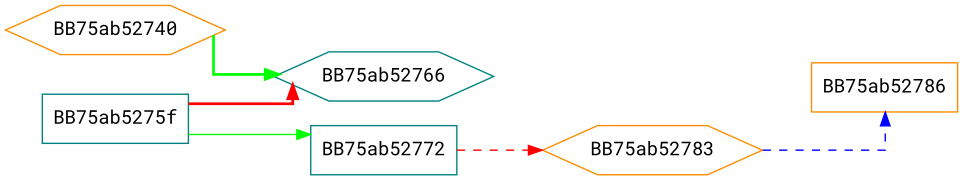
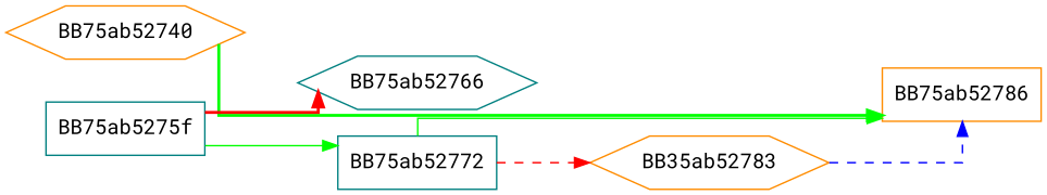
  digraph {
    fontname="Roboto Mono"
    rankdir=LR
    splines=ortho
    node [color=darkorange fontname="Roboto Mono" shape=box]
    edge [color=green fontname="Roboto Mono" style=bold]
    BB75ab52786
    BB75ab52740 [shape=hexagon]
    BB75ab5275f [color=teal]
    BB75ab52772 [color=teal]
    BB75ab52766 [color=teal shape=hexagon]
-   BB75ab52783 [shape=hexagon]
-   BB75ab52740 -> BB75ab52766
+   BB75ab52783 [shape=hexagon label=BB35ab52783]
+   BB75ab52740 -> BB75ab52786
    BB75ab5275f -> BB75ab52772 [style=solid]
    BB75ab5275f -> BB75ab52766 [color=red]
+   BB75ab52772 -> BB75ab52786 [style=solid]
    BB75ab52772 -> BB75ab52783 [color=red style=dashed]
    BB75ab52783 -> BB75ab52786 [color=blue style=dashed]
  }
